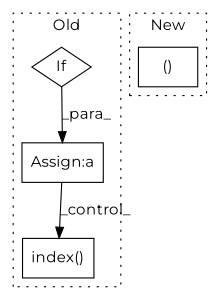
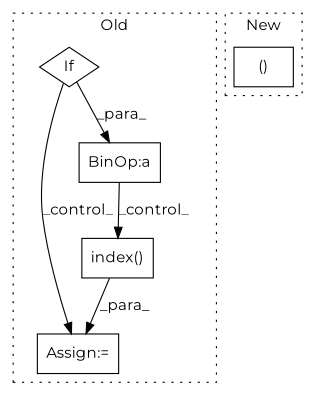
  digraph {
    fontname=Montserrat
    node [fontname=Montserrat l=3 shape=box]
    edge [fontname=Montserrat]
    n1 [a=75 l="16,1" label="index()" s="3846,3876"]
+   n2 [a=68 label="Assign:=" s=3685]
    n3 [a=96 label=If s=3573 shape=diamond]
-   n4 [a=82 label="Assign:a" s=3965]
+   n4 [a=82 label="BinOp:a" s=3965]
    n5 [a=54 l=5 label="()" s=4593]
    subgraph cluster_1 {
      label=Old
      style=dotted
      n1
+     n2
      n3
      n4
    }
    subgraph cluster_2 {
      label=New
      style=dotted
      n5
    }
+   n1 -> n2 [label=_para_]
+   n3 -> n2 [label=_control_]
    n3 -> n4 [label=_para_]
    n4 -> n1 [label=_control_]
  }
